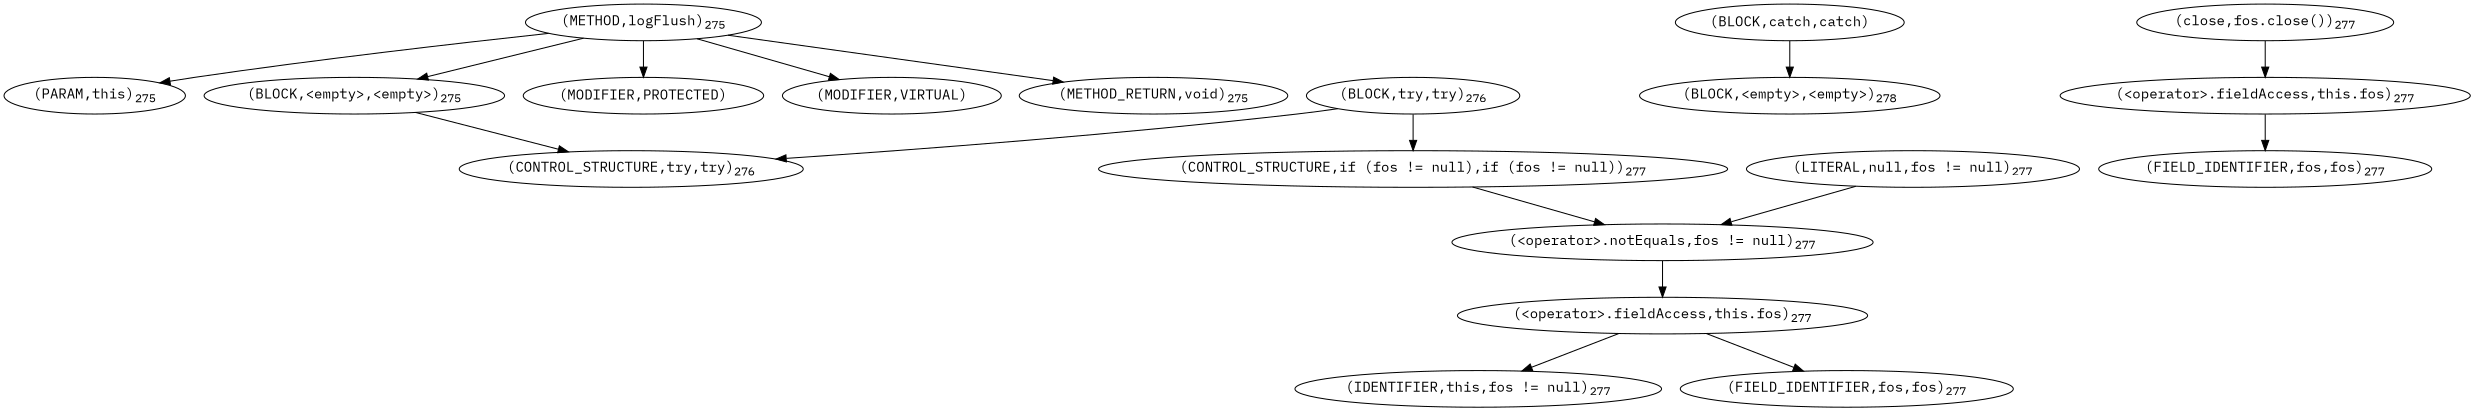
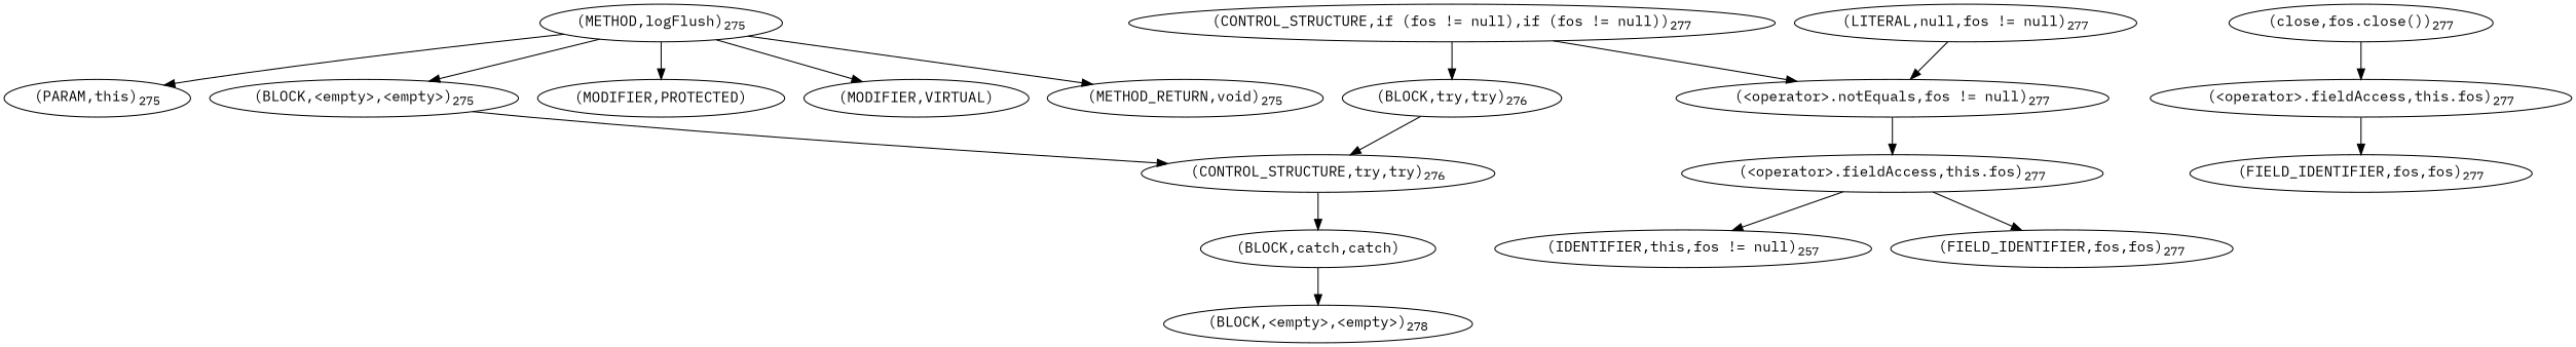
  digraph {
    fontname="IBM Plex Mono"
    node [fontname="IBM Plex Mono"]
    edge [fontname="IBM Plex Mono"]
    n1 [label=<(METHOD,logFlush)<SUB>275</SUB>>]
    n2 [label=<(PARAM,this)<SUB>275</SUB>>]
    n3 [label=<(BLOCK,&lt;empty&gt;,&lt;empty&gt;)<SUB>275</SUB>>]
    n4 [label=<(MODIFIER,PROTECTED)>]
    n5 [label=<(MODIFIER,VIRTUAL)>]
    n6 [label=<(METHOD_RETURN,void)<SUB>275</SUB>>]
    n7 [label=<(CONTROL_STRUCTURE,try,try)<SUB>276</SUB>>]
    n8 [label=<(BLOCK,catch,catch)>]
    n9 [label=<(BLOCK,try,try)<SUB>276</SUB>>]
    n10 [label=<(CONTROL_STRUCTURE,if (fos != null),if (fos != null))<SUB>277</SUB>>]
    n11 [label=<(BLOCK,&lt;empty&gt;,&lt;empty&gt;)<SUB>278</SUB>>]
    n12 [label=<(&lt;operator&gt;.notEquals,fos != null)<SUB>277</SUB>>]
    n13 [label=<(&lt;operator&gt;.fieldAccess,this.fos)<SUB>277</SUB>>]
    n14 [label=<(close,fos.close())<SUB>277</SUB>>]
    n15 [label=<(&lt;operator&gt;.fieldAccess,this.fos)<SUB>277</SUB>>]
-   n16 [label=<(IDENTIFIER,this,fos != null)<SUB>277</SUB>>]
+   n16 [label=<(IDENTIFIER,this,fos != null)<SUB>257</SUB>>]
    n17 [label=<(FIELD_IDENTIFIER,fos,fos)<SUB>277</SUB>>]
    n18 [label=<(LITERAL,null,fos != null)<SUB>277</SUB>>]
    n19 [label=<(FIELD_IDENTIFIER,fos,fos)<SUB>277</SUB>>]
    n1 -> n2
    n1 -> n3
    n1 -> n4
    n1 -> n5
    n1 -> n6
    n3 -> n7
+   n7 -> n8
    n8 -> n11
    n9 -> n7
-   n9 -> n10
+   n10 -> n9
    n10 -> n12
    n12 -> n13
    n13 -> n16
    n13 -> n17
    n14 -> n15
    n15 -> n19
    n18 -> n12
  }
